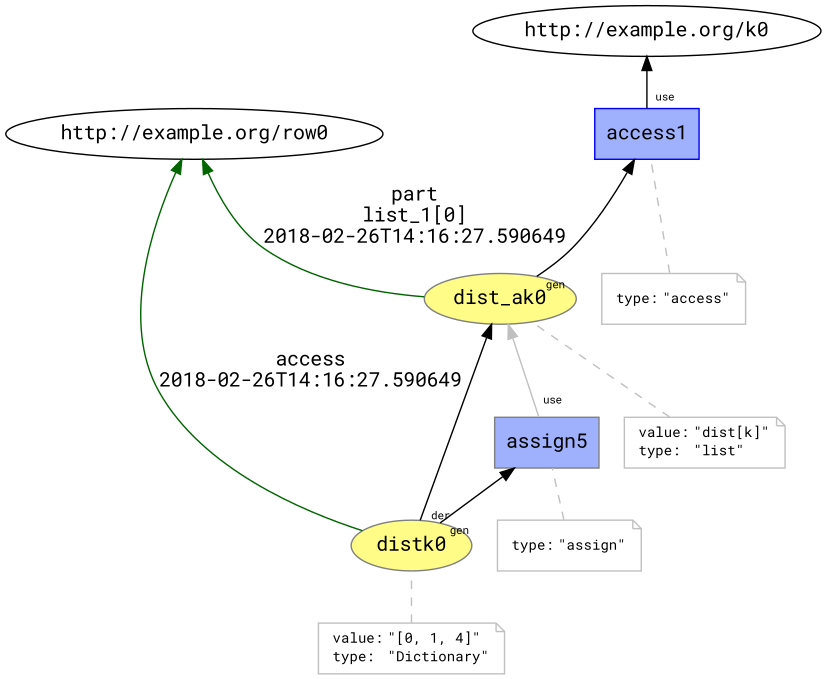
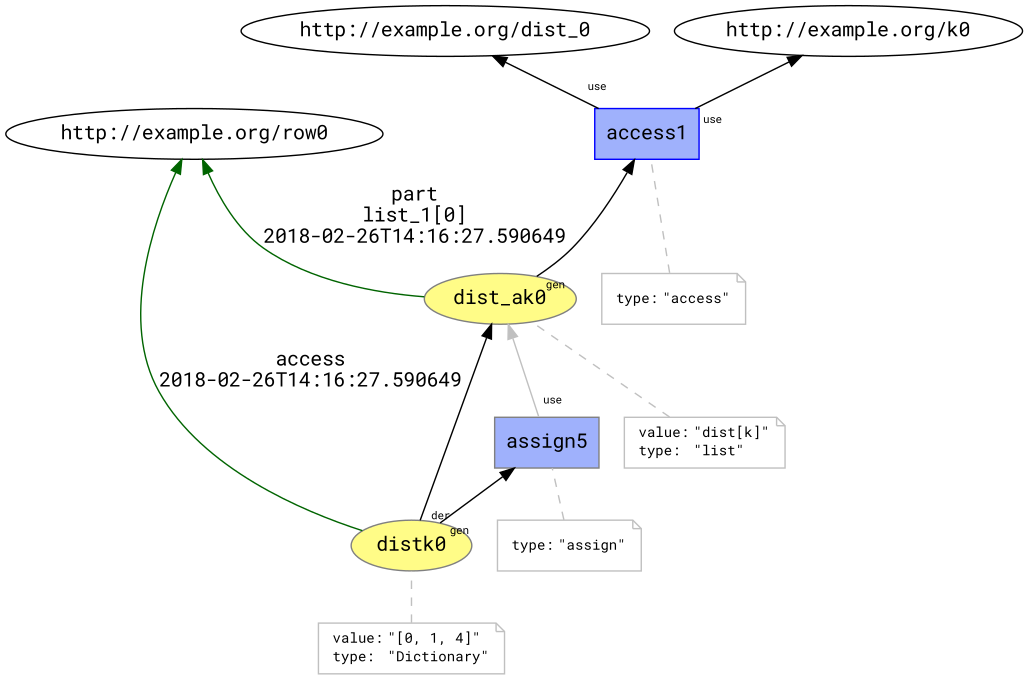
  digraph {
    fontname="Roboto Mono"
    rankdir=BT
    node [color=gray fontname="Roboto Mono"]
    edge [fontname="Roboto Mono" labelangle=60.0 labeldistance=1.5 labelfontsize=8 rotation=20]
    n1 [color="#808080" fillcolor="#FFFC87" label=dist_ak0 style=filled]
    "http://example.org/row0" [color=""]
    n3 [color="#0000FF" fillcolor="#9FB1FC" label=access1 shape=polygon sides=4 style=filled]
+   "http://example.org/dist_0" [color=""]
    "http://example.org/k0" [color=""]
    n6 [fontcolor=black fontsize=10 label=<<TABLE cellpadding="0" border="0"> 	<TR> 	    <TD align="left">value:</TD> 	    <TD align="left">&quot;dist[k]&quot;</TD> 	</TR> 	<TR> 	    <TD align="left">type:</TD> 	    <TD align="left">&quot;list&quot;</TD> 	</TR> </TABLE>> shape=note]
    n7 [fontcolor=black fontsize=10 label=<<TABLE cellpadding="0" border="0"> 	<TR> 	    <TD align="left">type:</TD> 	    <TD align="left">&quot;access&quot;</TD> 	</TR> </TABLE>> shape=note]
    n8 [color="#808080" fillcolor="#FFFC87" label=distk0 style=filled]
    n9 [color="#808080" fillcolor="#9FB1FC" label=assign5 shape=polygon sides=4 style=filled]
    n10 [fontcolor=black fontsize=10 label=<<TABLE cellpadding="0" border="0"> 	<TR> 	    <TD align="left">value:</TD> 	    <TD align="left">&quot;[0, 1, 4]&quot;</TD> 	</TR> 	<TR> 	    <TD align="left">type:</TD> 	    <TD align="left">&quot;Dictionary&quot;</TD> 	</TR> </TABLE>> shape=note]
    n11 [fontcolor=black fontsize=10 label=<<TABLE cellpadding="0" border="0"> 	<TR> 	    <TD align="left">type:</TD> 	    <TD align="left">&quot;assign&quot;</TD> 	</TR> </TABLE>> shape=note]
    n1 -> "http://example.org/row0" [color=darkgreen label="part\nlist_1[0]\n2018-02-26T14:16:27.590649"]
    n1 -> n3 [taillabel=gen]
+   n3 -> "http://example.org/dist_0" [taillabel=use]
    n3 -> "http://example.org/k0" [taillabel=use]
    n6 -> n1 [arrowhead=none color=gray style=dashed labelangle="" labeldistance="" labelfontsize="" rotation=""]
    n7 -> n3 [arrowhead=none color=gray style=dashed labelangle="" labeldistance="" labelfontsize="" rotation=""]
    n8 -> n1 [taillabel=der]
    n8 -> "http://example.org/row0" [color=darkgreen label="access\n2018-02-26T14:16:27.590649"]
    n8 -> n9 [taillabel=gen]
    n9 -> n1 [color=gray taillabel=use]
    n10 -> n8 [arrowhead=none color=gray style=dashed labelangle="" labeldistance="" labelfontsize="" rotation=""]
    n11 -> n9 [arrowhead=none color=gray style=dashed labelangle="" labeldistance="" labelfontsize="" rotation=""]
  }
